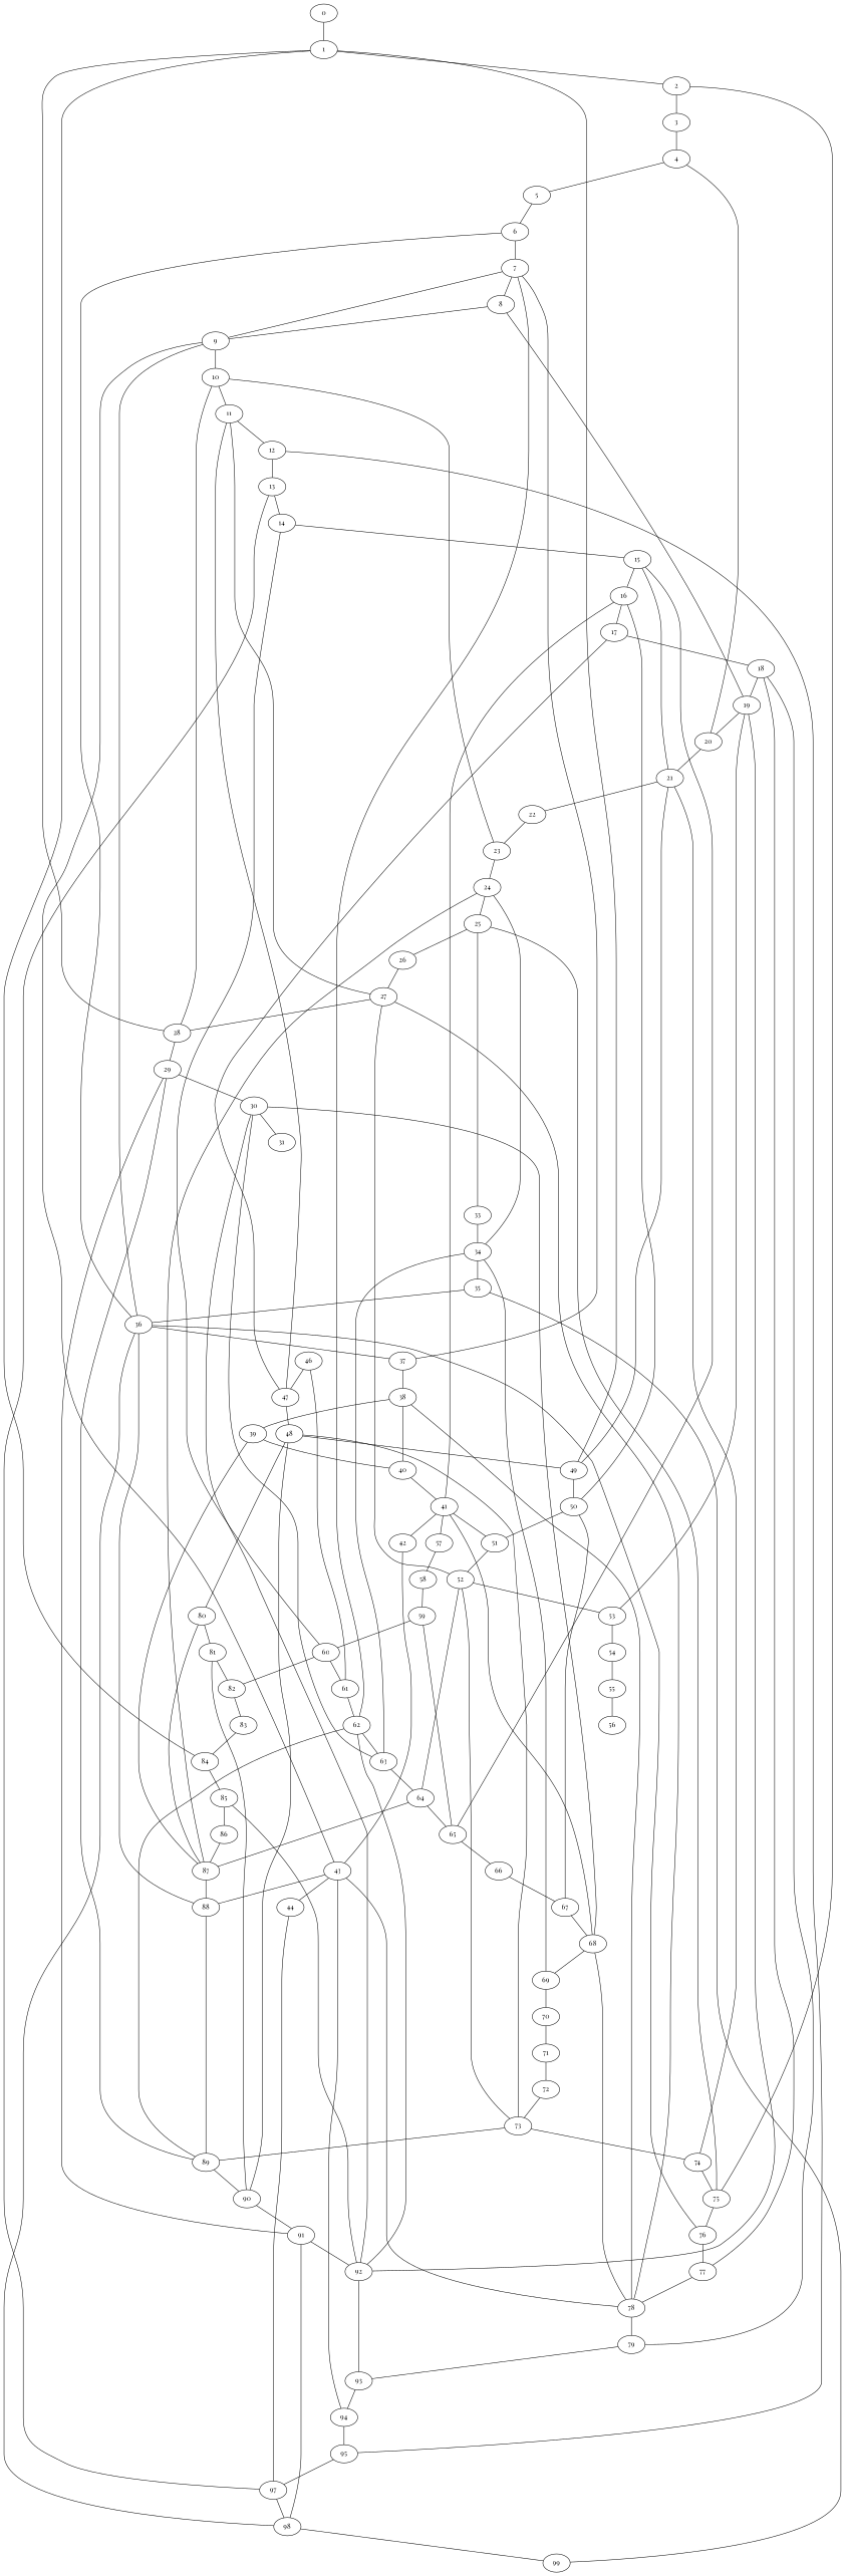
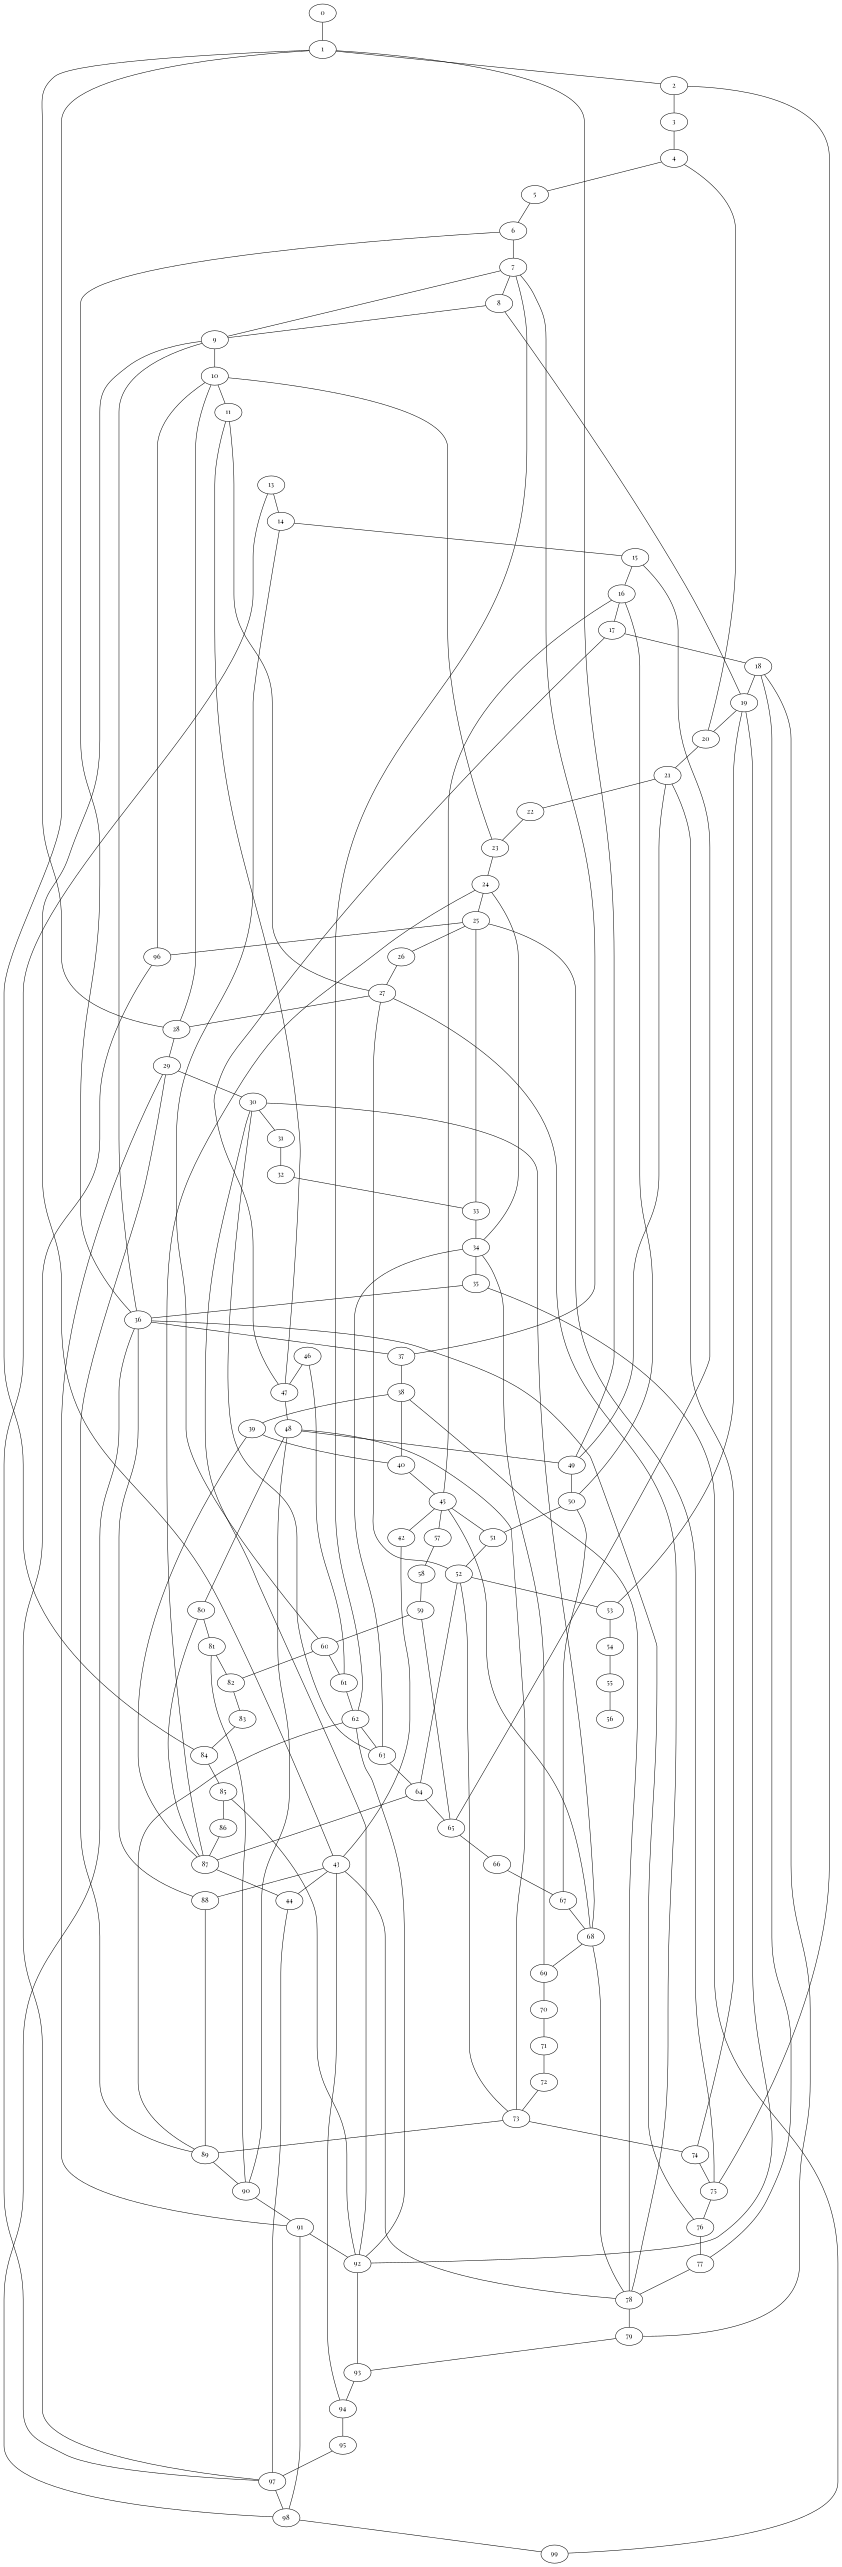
  graph {
    fontname="Playfair Display"
    node [fontname="Playfair Display"]
    edge [fontname="Playfair Display"]
    0
    1
    2
    49
    28
    84
    3
    75
    50
    29
    85
    4
    76
    51
    67
    89
    30
    91
    92
    86
    5
    20
    77
    6
    21
    7
    36
    22
    74
    8
    37
    9
    62
    88
    98
    19
    38
    10
    43
    63
    99
    53
    78
    39
    40
    11
    23
+   96
    44
    94
    93
    90
    64
    65
    87
    54
-   12
    47
    27
    24
    97
    79
    95
    13
    48
    52
    25
    34
    14
    80
    73
    15
    60
    16
    61
    82
    17
-   41
+   41 [label=45]
    66
    83
    18
    68
    42
    57
    69
    58
    81
    55
    26
    33
    35
    70
    31
+   32
    71
    59
    46
    56
    72
    0 -- 1
    1 -- 2
    1 -- 49
    1 -- 28
    1 -- 84
    2 -- 3
    2 -- 75
    49 -- 50
    28 -- 29
    84 -- 85
    3 -- 4
    75 -- 76
    50 -- 51
    50 -- 67
    29 -- 89
    29 -- 30
    29 -- 91
    85 -- 92
    85 -- 86
    4 -- 5
    4 -- 20
    76 -- 77
    51 -- 52
    67 -- 68
    89 -- 90
    30 -- 92
    30 -- 63
    30 -- 68
    30 -- 31
    91 -- 92
    91 -- 98
    92 -- 93
    86 -- 87
    5 -- 6
    20 -- 21
    77 -- 78
    6 -- 7
    6 -- 36
    21 -- 49
    21 -- 22
    21 -- 74
    7 -- 8
    7 -- 37
    7 -- 9
    7 -- 62
    36 -- 76
    36 -- 37
    36 -- 88
    36 -- 98
    22 -- 23
    74 -- 75
    8 -- 9
    8 -- 19
    37 -- 38
    9 -- 36
    9 -- 10
    9 -- 43
    62 -- 89
    62 -- 92
    62 -- 63
    88 -- 89
    98 -- 99
    19 -- 92
    19 -- 20
    19 -- 53
    38 -- 78
    38 -- 39
    38 -- 40
    10 -- 28
    10 -- 11
    10 -- 23
+   10 -- 96
    43 -- 88
    43 -- 78
    43 -- 44
    43 -- 94
    63 -- 64
    53 -- 54
    78 -- 79
    39 -- 40
    39 -- 87
    40 -- 41
-   11 -- 12
    11 -- 47
    11 -- 27
    23 -- 24
+   96 -- 97
    44 -- 97
    94 -- 95
    93 -- 94
    90 -- 91
    64 -- 65
    64 -- 87
    65 -- 66
-   87 -- 88
+   87 -- 44
    54 -- 55
-   12 -- 95
-   12 -- 13
    47 -- 48
    27 -- 28
    27 -- 78
    27 -- 52
    24 -- 87
    24 -- 25
    24 -- 34
    97 -- 98
    79 -- 93
    95 -- 97
    13 -- 97
    13 -- 14
    48 -- 49
    48 -- 90
    48 -- 80
    48 -- 73
    52 -- 53
    52 -- 64
    52 -- 73
    25 -- 75
+   25 -- 96
    25 -- 26
    25 -- 33
    34 -- 63
    34 -- 69
    34 -- 35
    14 -- 15
    14 -- 60
    80 -- 87
    80 -- 81
    73 -- 89
    73 -- 74
-   15 -- 21
    15 -- 65
    15 -- 16
    60 -- 61
    60 -- 82
    16 -- 50
    16 -- 17
    16 -- 41
    61 -- 62
    82 -- 83
    17 -- 47
    17 -- 18
    41 -- 51
    41 -- 68
    41 -- 42
    41 -- 57
    66 -- 67
    83 -- 84
    18 -- 77
    18 -- 19
    18 -- 79
    68 -- 78
    68 -- 69
    42 -- 43
    57 -- 58
    69 -- 70
    58 -- 59
    81 -- 90
    81 -- 82
    55 -- 56
    26 -- 27
    33 -- 34
    35 -- 36
    35 -- 99
    70 -- 71
+   31 -- 32
+   32 -- 33
    71 -- 72
    59 -- 65
    59 -- 60
    46 -- 47
    46 -- 61
    72 -- 73
  }
